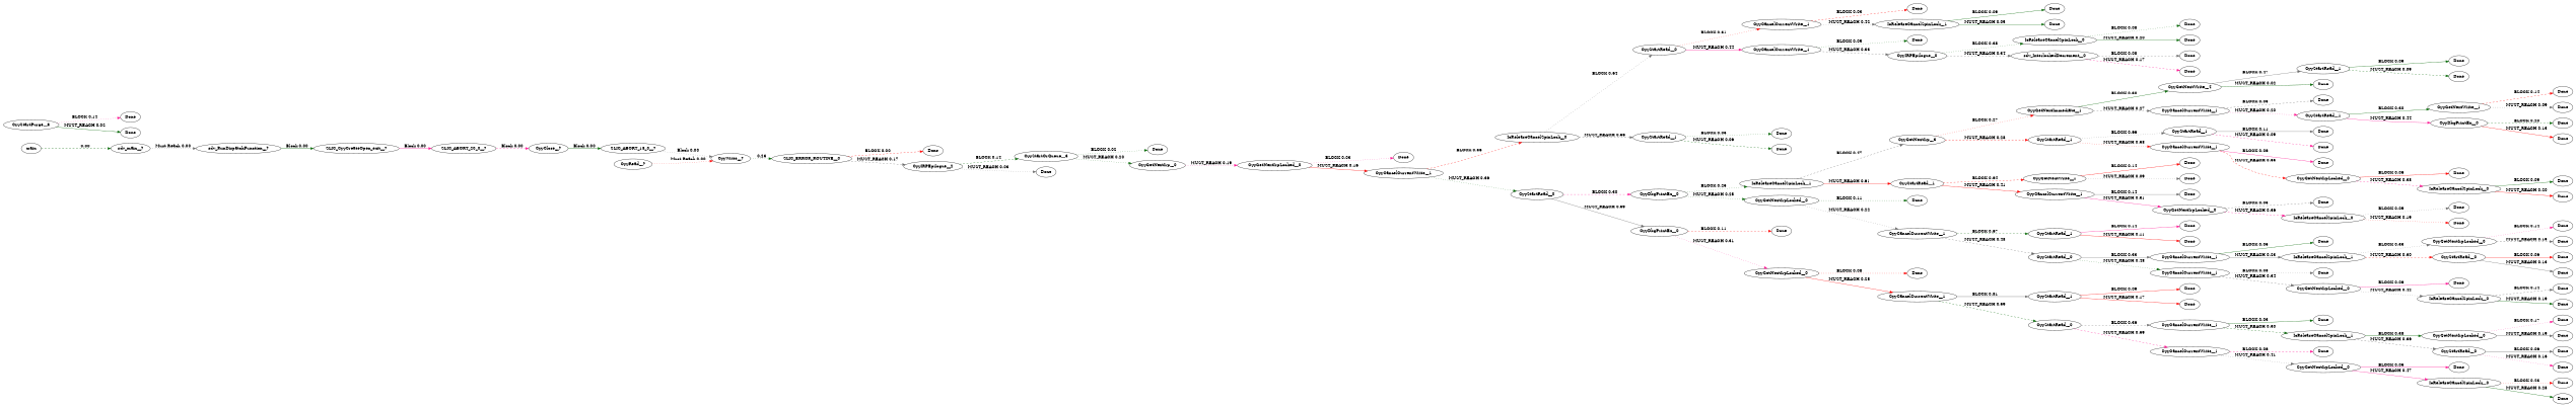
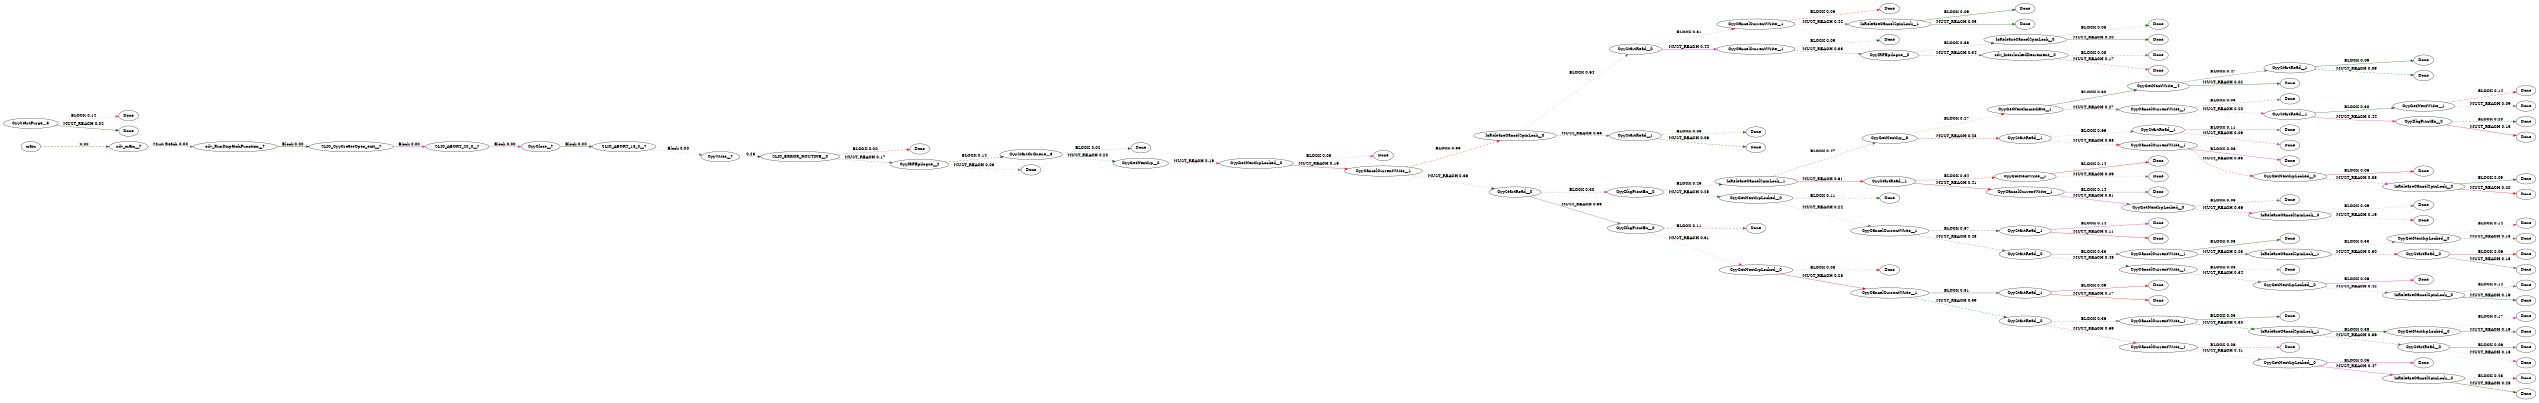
  digraph {
    rankdir=LR
    edge [color=gray40 style=solid]
    n1 [label=main]
    n2 [label="sdv_main__?"]
    n3 [label="sdv_RunDispatchFunction__?"]
    n4 [label="SLIC_CyyCreateOpen_exit__?"]
    n5 [label="SLIC_ABORT_20_0__?"]
    n6 [label="CyyClose__?"]
    n7 [label="SLIC_ABORT_18_0__?"]
    n8 [label="CyyWrite__?"]
-   n9 [label="CyyRead__?"]
    n10 [label=SLIC_ERROR_ROUTINE__0]
    n11 [label=Done]
    n12 [label=CyyIRPEpilogue__2]
    n13 [label=CyyStartOrQueue__3]
    n14 [label=Done]
    n15 [label=Done]
    n16 [label=CyyGetNextIrp__0]
    n17 [label=CyyGetNextIrpLocked__0]
    n18 [label=CyyStartPurge__3]
    n19 [label=Done]
    n20 [label=Done]
    n21 [label=Done]
    n22 [label=CyyCancelCurrentWrite__1]
    n23 [label=IoReleaseCancelSpinLock__0]
    n24 [label=CyyStartRead__0]
    n25 [label=CyyStartRead__0]
    n26 [label=CyyStartRead__1]
    n27 [label=CyyDbgPrintEx__0]
    n28 [label=CyyDbgPrintEx__0]
    n29 [label=CyyCancelCurrentWrite__1]
    n30 [label=CyyCancelCurrentWrite__1]
    n31 [label=Done]
    n32 [label=Done]
    n33 [label=Done]
    n34 [label=IoReleaseCancelSpinLock__1]
    n35 [label=Done]
    n36 [label=CyyIRPEpilogue__0]
    n37 [label=Done]
    n38 [label=Done]
    n39 [label=IoReleaseCancelSpinLock__0]
    n40 [label=sdv_InterlockedDecrement__0]
    n41 [label=Done]
    n42 [label=Done]
    n43 [label=Done]
    n44 [label=Done]
    n45 [label=IoReleaseCancelSpinLock__1]
    n46 [label=CyyGetNextIrpLocked__0]
    n47 [label=Done]
    n48 [label=CyyGetNextIrpLocked__0]
    n49 [label=CyyGetNextIrp__3]
    n50 [label=CyyStartRead__1]
    n51 [label=Done]
    n52 [label=CyyCancelCurrentWrite__1]
    n53 [label=CyyGetNextImmediate__1]
    n54 [label=CyyStartRead__1]
    n55 [label=CyyGetNextWrite__1]
    n56 [label=CyyCancelCurrentWrite__1]
    n57 [label=CyyGetNextWrite__4]
    n58 [label=CyyCancelCurrentWrite__1]
    n59 [label=CyyStartRead__1]
    n60 [label=CyyCancelCurrentWrite__1]
    n61 [label=CyyStartRead__1]
    n62 [label=Done]
    n63 [label=Done]
    n64 [label=CyyStartRead__1]
    n65 [label=Done]
    n66 [label=Done]
    n67 [label=CyyGetNextWrite__1]
    n68 [label=CyyDbgPrintEx__0]
    n69 [label=Done]
    n70 [label=Done]
    n71 [label=Done]
    n72 [label=Done]
    n73 [label=Done]
    n74 [label=Done]
    n75 [label=Done]
    n76 [label=CyyGetNextIrpLocked__0]
    n77 [label=Done]
    n78 [label=IoReleaseCancelSpinLock__0]
    n79 [label=Done]
    n80 [label=Done]
    n81 [label=Done]
    n82 [label=Done]
    n83 [label=Done]
    n84 [label=CyyGetNextIrpLocked__0]
    n85 [label=Done]
    n86 [label=IoReleaseCancelSpinLock__0]
    n87 [label=Done]
    n88 [label=Done]
    n89 [label=CyyStartRead__1]
    n90 [label=CyyStartRead__0]
    n91 [label=Done]
    n92 [label=Done]
    n93 [label=CyyCancelCurrentWrite__1]
    n94 [label=CyyCancelCurrentWrite__1]
    n95 [label=Done]
    n96 [label=IoReleaseCancelSpinLock__1]
    n97 [label=Done]
    n98 [label=CyyGetNextIrpLocked__0]
    n99 [label=CyyGetNextIrpLocked__0]
    n100 [label=CyyStartRead__0]
    n101 [label=Done]
    n102 [label=Done]
    n103 [label=Done]
    n104 [label=Done]
    n105 [label=Done]
    n106 [label=IoReleaseCancelSpinLock__0]
    n107 [label=Done]
    n108 [label=Done]
    n109 [label=Done]
    n110 [label=CyyCancelCurrentWrite__1]
    n111 [label=CyyStartRead__1]
    n112 [label=CyyStartRead__0]
    n113 [label=Done]
    n114 [label=Done]
    n115 [label=CyyCancelCurrentWrite__1]
    n116 [label=CyyCancelCurrentWrite__1]
    n117 [label=Done]
    n118 [label=IoReleaseCancelSpinLock__1]
    n119 [label=Done]
    n120 [label=CyyGetNextIrpLocked__0]
    n121 [label=CyyGetNextIrpLocked__0]
    n122 [label=CyyStartRead__0]
    n123 [label=Done]
    n124 [label=Done]
    n125 [label=Done]
    n126 [label=Done]
    n127 [label=Done]
    n128 [label=IoReleaseCancelSpinLock__0]
    n129 [label=Done]
    n130 [label=Done]
    n1 -> n2 [color=darkgreen label=" 0.00" style=dashed]
    n2 -> n3 [label="Must Reach 0.00" style=dotted]
    n3 -> n4 [color=darkgreen label="Block 0.00"]
    n4 -> n5 [color=deeppink label="Block 0.00"]
    n5 -> n6 [color=deeppink label="Block 0.00" style=dashed]
    n6 -> n7 [color=darkgreen label="Block 0.00"]
    n7 -> n8 [label="Block 0.00" style=dotted]
    n8 -> n10 [color=darkgreen label=" 0.23" style=dotted]
-   n9 -> n8 [color=red label="Must Reach 0.00" style=dotted]
    n10 -> n11 [color=red label="BLOCK 0.00" style=dashed]
    n10 -> n12 [label="MUST_REACH 0.17" style=dashed]
    n12 -> n13 [color=darkgreen label="BLOCK 0.14" style=dashed]
    n12 -> n14 [label="MUST_REACH 0.03" style=dotted]
    n13 -> n15 [color=darkgreen label="BLOCK 0.02" style=dotted]
    n13 -> n16 [color=darkgreen label="MUST_REACH 0.20" style=dotted]
    n16 -> n17 [color=deeppink label="MUST_REACH 0.19" style=dotted]
    n17 -> n21 [color=deeppink label="BLOCK 0.03" style=dotted]
    n17 -> n22 [color=red label="MUST_REACH 0.16"]
    n18 -> n19 [color=deeppink label="BLOCK 0.14" style=dotted]
    n18 -> n20 [color=darkgreen label="MUST_REACH 0.02"]
    n22 -> n23 [color=red label="BLOCK 0.36" style=dashed]
    n22 -> n24 [color=darkgreen label="MUST_REACH 0.36" style=dotted]
    n23 -> n25 [label="BLOCK 0.64" style=dotted]
    n23 -> n26 [label="MUST_REACH 0.56" style=dashed]
    n24 -> n27 [color=deeppink label="BLOCK 0.30" style=dashed]
    n24 -> n28 [label="MUST_REACH 0.39"]
    n25 -> n29 [color=red label="BLOCK 0.31" style=dotted]
    n25 -> n30 [color=deeppink label="MUST_REACH 0.44"]
    n26 -> n31 [color=darkgreen label="BLOCK 0.05" style=dotted]
    n26 -> n32 [color=darkgreen label="MUST_REACH 0.06" style=dashed]
    n27 -> n45 [color=darkgreen label="BLOCK 0.25" style=dotted]
    n27 -> n46 [color=darkgreen label="MUST_REACH 0.25" style=dotted]
    n28 -> n47 [color=red label="BLOCK 0.11" style=dashed]
    n28 -> n48 [color=deeppink label="MUST_REACH 0.31" style=dotted]
    n29 -> n33 [color=red label="BLOCK 0.03" style=dashed]
    n29 -> n34 [label="MUST_REACH 0.42" style=dotted]
    n30 -> n35 [color=darkgreen label="BLOCK 0.05" style=dotted]
    n30 -> n36 [label="MUST_REACH 0.33" style=dashed]
    n34 -> n37 [color=darkgreen label="BLOCK 0.09"]
    n34 -> n38 [color=darkgreen label="MUST_REACH 0.05"]
    n36 -> n39 [color=darkgreen label="BLOCK 0.38" style=dotted]
    n36 -> n40 [label="MUST_REACH 0.34" style=dashed]
    n39 -> n41 [color=darkgreen label="BLOCK 0.08" style=dotted]
    n39 -> n42 [color=darkgreen label="MUST_REACH 0.20"]
    n40 -> n43 [label="BLOCK 0.08" style=dashed]
    n40 -> n44 [color=deeppink label="MUST_REACH 0.17" style=dashed]
    n45 -> n49 [label="BLOCK 0.47" style=dashed]
    n45 -> n50 [color=red label="MUST_REACH 0.61"]
    n46 -> n51 [color=darkgreen label="BLOCK 0.11" style=dotted]
    n46 -> n52 [label="MUST_REACH 0.22" style=dotted]
    n48 -> n109 [color=red label="BLOCK 0.08" style=dotted]
    n48 -> n110 [color=red label="MUST_REACH 0.28"]
    n49 -> n53 [color=red label="BLOCK 0.27" style=dotted]
    n49 -> n54 [color=red label="MUST_REACH 0.28" style=dashed]
    n50 -> n55 [color=red label="BLOCK 0.64" style=dashed]
    n50 -> n56 [color=red label="MUST_REACH 0.41"]
    n52 -> n89 [color=darkgreen label="BLOCK 0.67" style=dashed]
    n52 -> n90 [label="MUST_REACH 0.48" style=dashed]
    n53 -> n57 [color=darkgreen label="BLOCK 0.30"]
    n53 -> n58 [label="MUST_REACH 0.27" style=dashed]
    n54 -> n59 [label="BLOCK 0.66" style=dotted]
    n54 -> n60 [color=red label="MUST_REACH 0.58" style=dotted]
    n55 -> n81 [color=red label="BLOCK 0.14"]
    n55 -> n82 [label="MUST_REACH 0.09" style=dotted]
    n56 -> n83 [label="BLOCK 0.14"]
    n56 -> n84 [color=deeppink label="MUST_REACH 0.31"]
    n57 -> n61 [label="BLOCK 0.47"]
    n57 -> n62 [color=darkgreen label="MUST_REACH 0.02"]
    n58 -> n63 [label="BLOCK 0.03" style=dashed]
    n58 -> n64 [color=deeppink label="MUST_REACH 0.20" style=dotted]
    n59 -> n73 [label="BLOCK 0.11"]
    n59 -> n74 [color=deeppink label="MUST_REACH 0.09" style=dashed]
    n60 -> n75 [color=deeppink label="BLOCK 0.06"]
    n60 -> n76 [color=red label="MUST_REACH 0.33" style=dashed]
    n61 -> n65 [color=darkgreen label="BLOCK 0.09"]
    n61 -> n66 [color=darkgreen label="MUST_REACH 0.09" style=dashed]
    n64 -> n67 [color=darkgreen label="BLOCK 0.30"]
    n64 -> n68 [color=deeppink label="MUST_REACH 0.44"]
    n67 -> n69 [color=red label="BLOCK 0.14" style=dashed]
    n67 -> n70 [label="MUST_REACH 0.09" style=dotted]
    n68 -> n71 [color=darkgreen label="BLOCK 0.20" style=dashed]
    n68 -> n72 [color=red label="MUST_REACH 0.13"]
    n76 -> n77 [color=red label="BLOCK 0.06"]
    n76 -> n78 [color=deeppink label="MUST_REACH 0.38" style=dashed]
    n78 -> n79 [color=darkgreen label="BLOCK 0.09"]
    n78 -> n80 [color=red label="MUST_REACH 0.20"]
    n84 -> n85 [label="BLOCK 0.05" style=dashed]
    n84 -> n86 [color=deeppink label="MUST_REACH 0.36" style=dashed]
    n86 -> n87 [label="BLOCK 0.09" style=dotted]
    n86 -> n88 [color=red label="MUST_REACH 0.19" style=dotted]
    n89 -> n91 [color=deeppink label="BLOCK 0.14"]
    n89 -> n92 [color=red label="MUST_REACH 0.11"]
    n90 -> n93 [label="BLOCK 0.33"]
    n90 -> n94 [color=darkgreen label="MUST_REACH 0.48" style=dotted]
    n93 -> n95 [color=darkgreen label="BLOCK 0.05"]
    n93 -> n96 [label="MUST_REACH 0.23"]
    n94 -> n97 [label="BLOCK 0.08" style=dotted]
    n94 -> n98 [label="MUST_REACH 0.34" style=dashed]
    n96 -> n99 [label="BLOCK 0.33" style=dotted]
    n96 -> n100 [color=red label="MUST_REACH 0.30" style=dashed]
    n98 -> n105 [color=deeppink label="BLOCK 0.06"]
    n98 -> n106 [label="MUST_REACH 0.42" style=dotted]
    n99 -> n101 [color=deeppink label="BLOCK 0.14" style=dotted]
    n99 -> n102 [label="MUST_REACH 0.13" style=dashed]
    n100 -> n103 [color=red label="BLOCK 0.06"]
    n100 -> n104 [label="MUST_REACH 0.13"]
    n106 -> n107 [label="BLOCK 0.14" style=dashed]
    n106 -> n108 [color=darkgreen label="MUST_REACH 0.19"]
    n110 -> n111 [label="BLOCK 0.81"]
    n110 -> n112 [color=darkgreen label="MUST_REACH 0.59" style=dashed]
    n111 -> n113 [color=red label="BLOCK 0.09"]
    n111 -> n114 [color=red label="MUST_REACH 0.17"]
    n112 -> n115 [label="BLOCK 0.36" style=dashed]
    n112 -> n116 [color=deeppink label="MUST_REACH 0.59" style=dashed]
    n115 -> n117 [color=darkgreen label="BLOCK 0.03"]
    n115 -> n118 [color=darkgreen label="MUST_REACH 0.30" style=dashed]
    n116 -> n119 [color=deeppink label="BLOCK 0.06" style=dashed]
    n116 -> n120 [label="MUST_REACH 0.41" style=dotted]
    n118 -> n121 [color=darkgreen label="BLOCK 0.38"]
    n118 -> n122 [label="MUST_REACH 0.36" style=dashed]
    n120 -> n127 [color=deeppink label="BLOCK 0.05"]
    n120 -> n128 [color=deeppink label="MUST_REACH 0.47"]
    n121 -> n123 [color=deeppink label="BLOCK 0.17" style=dotted]
    n121 -> n124 [label="MUST_REACH 0.19"]
    n122 -> n125 [label="BLOCK 0.06"]
    n122 -> n126 [color=deeppink label="MUST_REACH 0.16" style=dotted]
    n128 -> n129 [color=red label="BLOCK 0.23" style=dotted]
    n128 -> n130 [color=darkgreen label="MUST_REACH 0.28"]
  }
